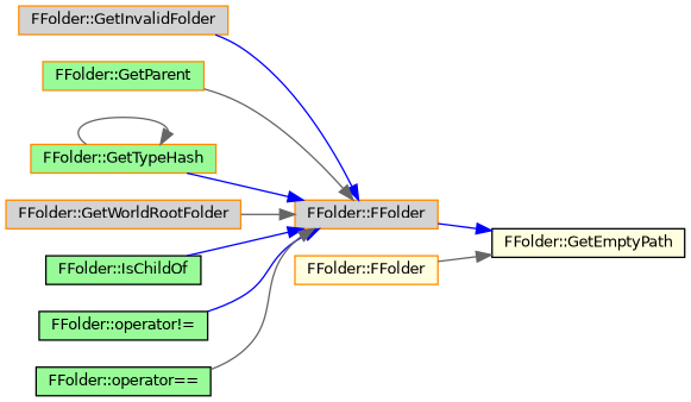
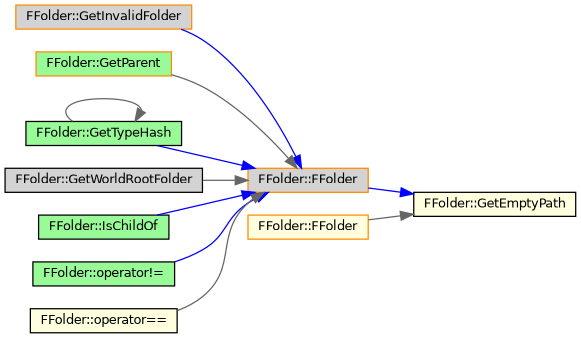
  digraph {
    rankdir=RL
    node [color=darkorange fillcolor=palegreen fontname=Helvetica fontsize=10 shape=box style=filled]
    edge [color=blue dir=back fontname=Helvetica fontsize=10 labelfontname=Helvetica labelfontsize=10 style=solid]
    n1 [color=black fillcolor=lightyellow fontcolor=black height=0.2 label="FFolder::GetEmptyPath" width=0.4]
    n2 [fillcolor=lightgrey height=0.2 label="FFolder::FFolder" width=0.4]
    n3 [fillcolor=lightyellow height=0.2 label="FFolder::FFolder" width=0.4]
    n4 [fillcolor=lightgrey height=0.2 label="FFolder::GetInvalidFolder" width=0.4]
    n5 [height=0.2 label="FFolder::GetParent" width=0.4]
-   n6 [height=0.2 label="FFolder::GetTypeHash" width=0.4]
-   n7 [fillcolor=lightgrey height=0.2 label="FFolder::GetWorldRootFolder" width=0.4]
+   n6 [color=black height=0.2 label="FFolder::GetTypeHash" width=0.4]
+   n7 [color=black fillcolor=lightgrey height=0.2 label="FFolder::GetWorldRootFolder" width=0.4]
    n8 [color=black height=0.2 label="FFolder::IsChildOf" width=0.4]
    n9 [color=black height=0.2 label="FFolder::operator!=" width=0.4]
-   n10 [color=black height=0.2 label="FFolder::operator==" width=0.4]
+   n10 [color=black fillcolor=lightyellow height=0.2 label="FFolder::operator==" width=0.4]
    n1 -> n2
    n1 -> n3 [color=gray40]
    n2 -> n4
    n2 -> n5 [color=gray40]
    n2 -> n6
    n2 -> n7 [color=gray40]
    n2 -> n8
    n2 -> n9
    n2 -> n10 [color=gray40]
    n6 -> n6 [color=gray40]
  }
